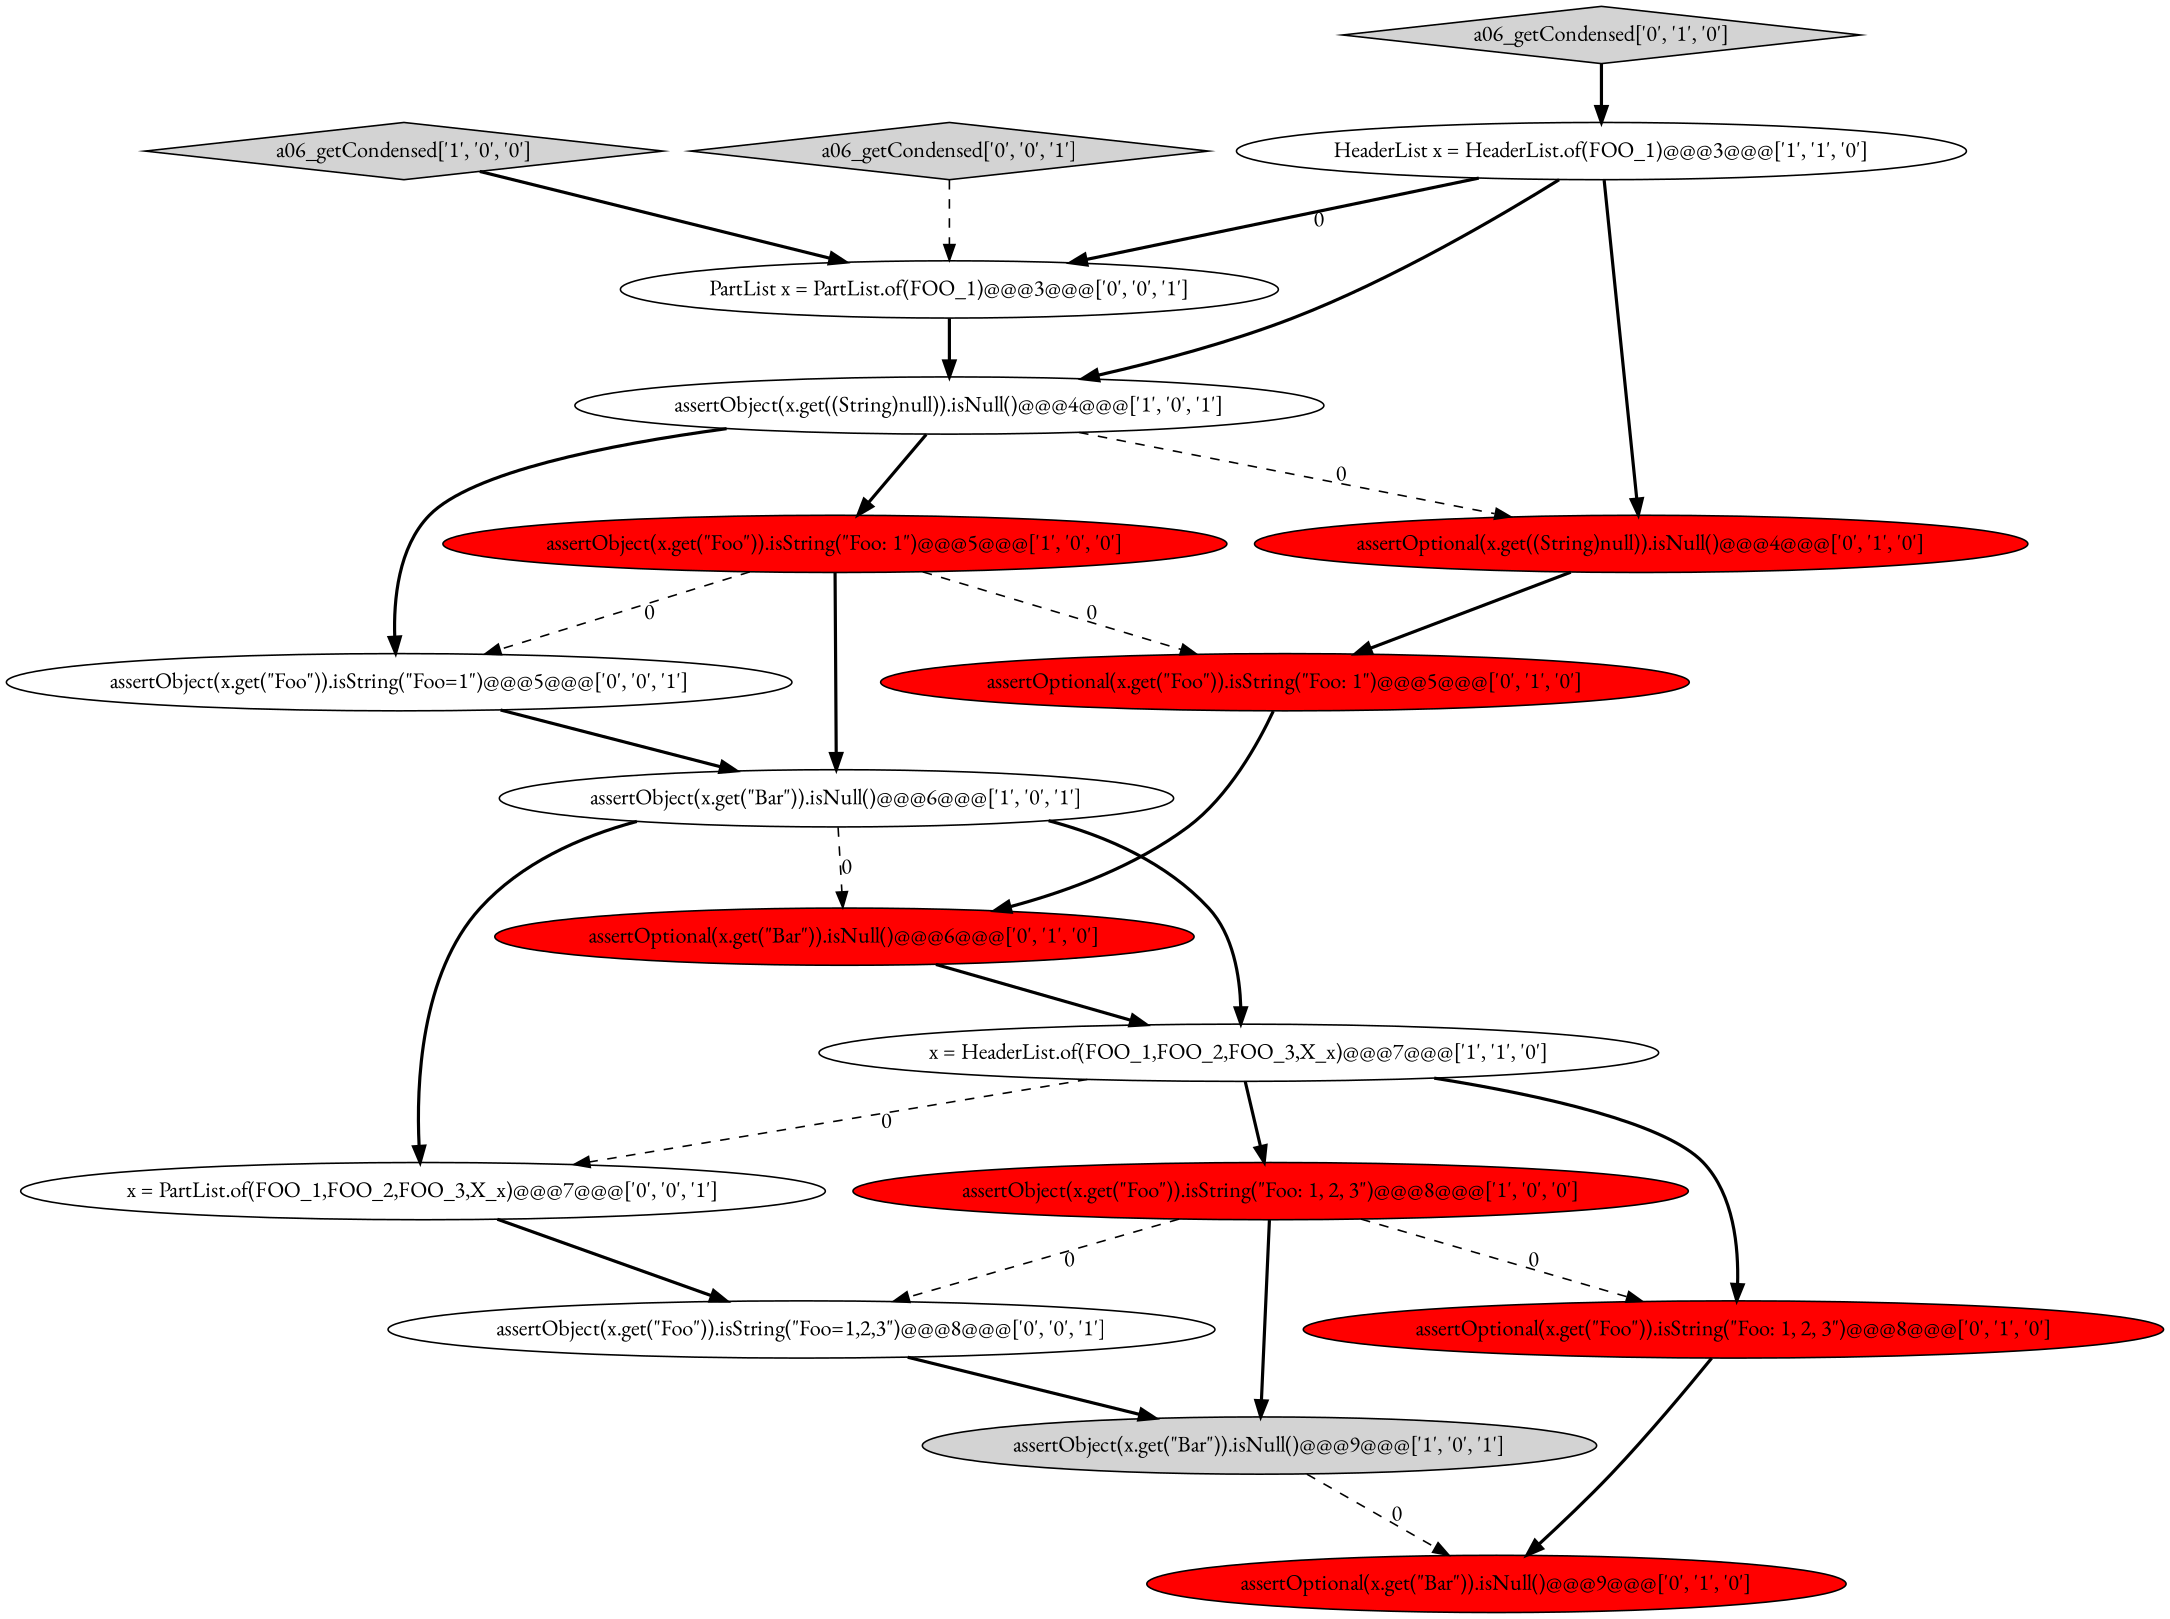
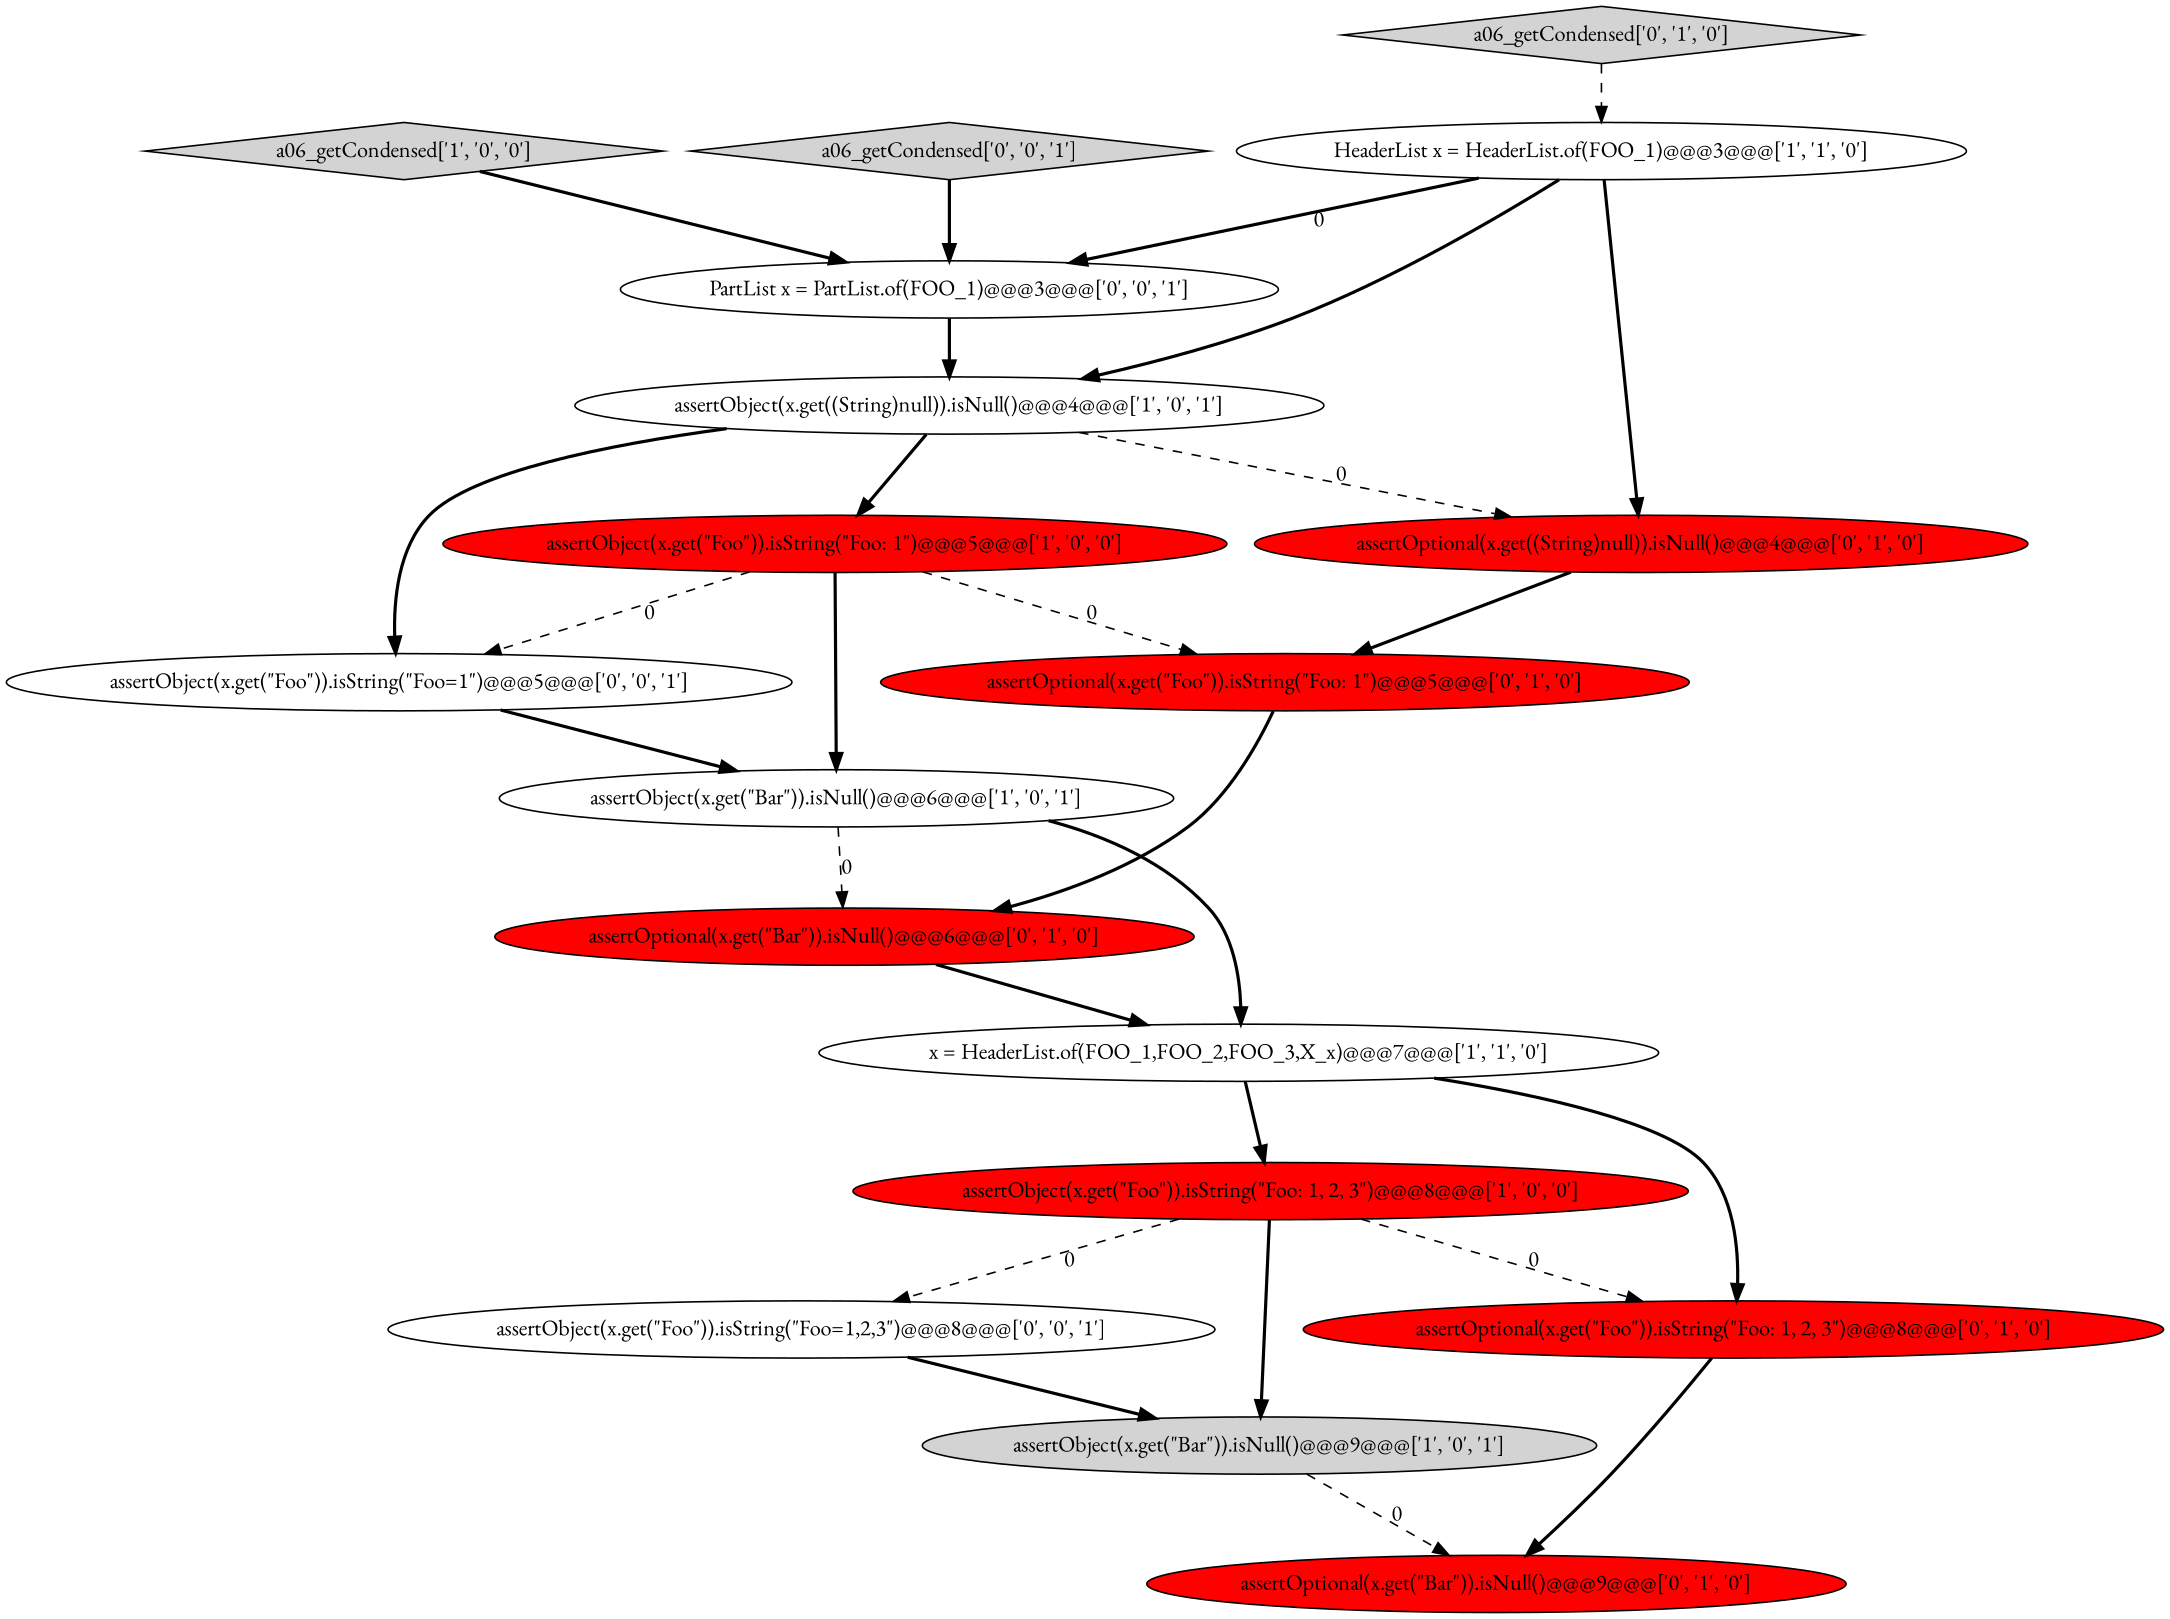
  digraph {
    fontname="EB Garamond"
    node [fillcolor=white fontname="EB Garamond" shape=ellipse style=filled]
    edge [fontname="EB Garamond" style=bold]
    n1 [fillcolor=lightgray label="a06_getCondensed['1', '0', '0']" shape=diamond]
    n2 [label="PartList x = PartList.of(FOO_1)@@@3@@@['0', '0', '1']"]
    n3 [label="HeaderList x = HeaderList.of(FOO_1)@@@3@@@['1', '1', '0']"]
    n4 [label="assertObject(x.get((String)null)).isNull()@@@4@@@['1', '0', '1']"]
    n5 [fillcolor=red label="assertOptional(x.get((String)null)).isNull()@@@4@@@['0', '1', '0']"]
    n6 [label="assertObject(x.get(\"Foo\")).isString(\"Foo=1\")@@@5@@@['0', '0', '1']"]
    n7 [fillcolor=red label="assertObject(x.get(\"Foo\")).isString(\"Foo: 1\")@@@5@@@['1', '0', '0']"]
    n8 [fillcolor=red label="assertOptional(x.get(\"Foo\")).isString(\"Foo: 1\")@@@5@@@['0', '1', '0']"]
    n9 [fillcolor=red label="assertOptional(x.get(\"Bar\")).isNull()@@@6@@@['0', '1', '0']"]
    n10 [label="x = HeaderList.of(FOO_1,FOO_2,FOO_3,X_x)@@@7@@@['1', '1', '0']"]
    n11 [fillcolor=red label="assertObject(x.get(\"Foo\")).isString(\"Foo: 1, 2, 3\")@@@8@@@['1', '0', '0']"]
    n12 [label="assertObject(x.get(\"Foo\")).isString(\"Foo=1,2,3\")@@@8@@@['0', '0', '1']"]
    n13 [fillcolor=red label="assertOptional(x.get(\"Foo\")).isString(\"Foo: 1, 2, 3\")@@@8@@@['0', '1', '0']"]
    n14 [fillcolor=lightgray label="assertObject(x.get(\"Bar\")).isNull()@@@9@@@['1', '0', '1']"]
    n15 [fillcolor=red label="assertOptional(x.get(\"Bar\")).isNull()@@@9@@@['0', '1', '0']"]
    n16 [fillcolor=lightgray label="a06_getCondensed['0', '1', '0']" shape=diamond]
-   n17 [label="x = PartList.of(FOO_1,FOO_2,FOO_3,X_x)@@@7@@@['0', '0', '1']"]
    n18 [fillcolor=lightgray label="a06_getCondensed['0', '0', '1']" shape=diamond]
    n19 [label="assertObject(x.get(\"Bar\")).isNull()@@@6@@@['1', '0', '1']"]
    n1 -> n2
    n2 -> n4
    n3 -> n2 [label=0]
    n3 -> n4
    n3 -> n5
    n4 -> n5 [label=0 style=dashed]
    n4 -> n6
    n4 -> n7
    n5 -> n8
    n6 -> n19
    n7 -> n6 [label=0 style=dashed]
    n7 -> n8 [label=0 style=dashed]
    n7 -> n19
    n8 -> n9
    n9 -> n10
    n10 -> n11
    n10 -> n13
-   n10 -> n17 [label=0 style=dashed]
    n11 -> n12 [label=0 style=dashed]
    n11 -> n13 [label=0 style=dashed]
    n11 -> n14
    n12 -> n14
    n13 -> n15
    n14 -> n15 [label=0 style=dashed]
-   n16 -> n3
-   n17 -> n12
-   n18 -> n2 [style=dashed]
+   n16 -> n3 [style=dashed]
+   n18 -> n2
    n19 -> n9 [label=0 style=dashed]
    n19 -> n10
-   n19 -> n17
  }
